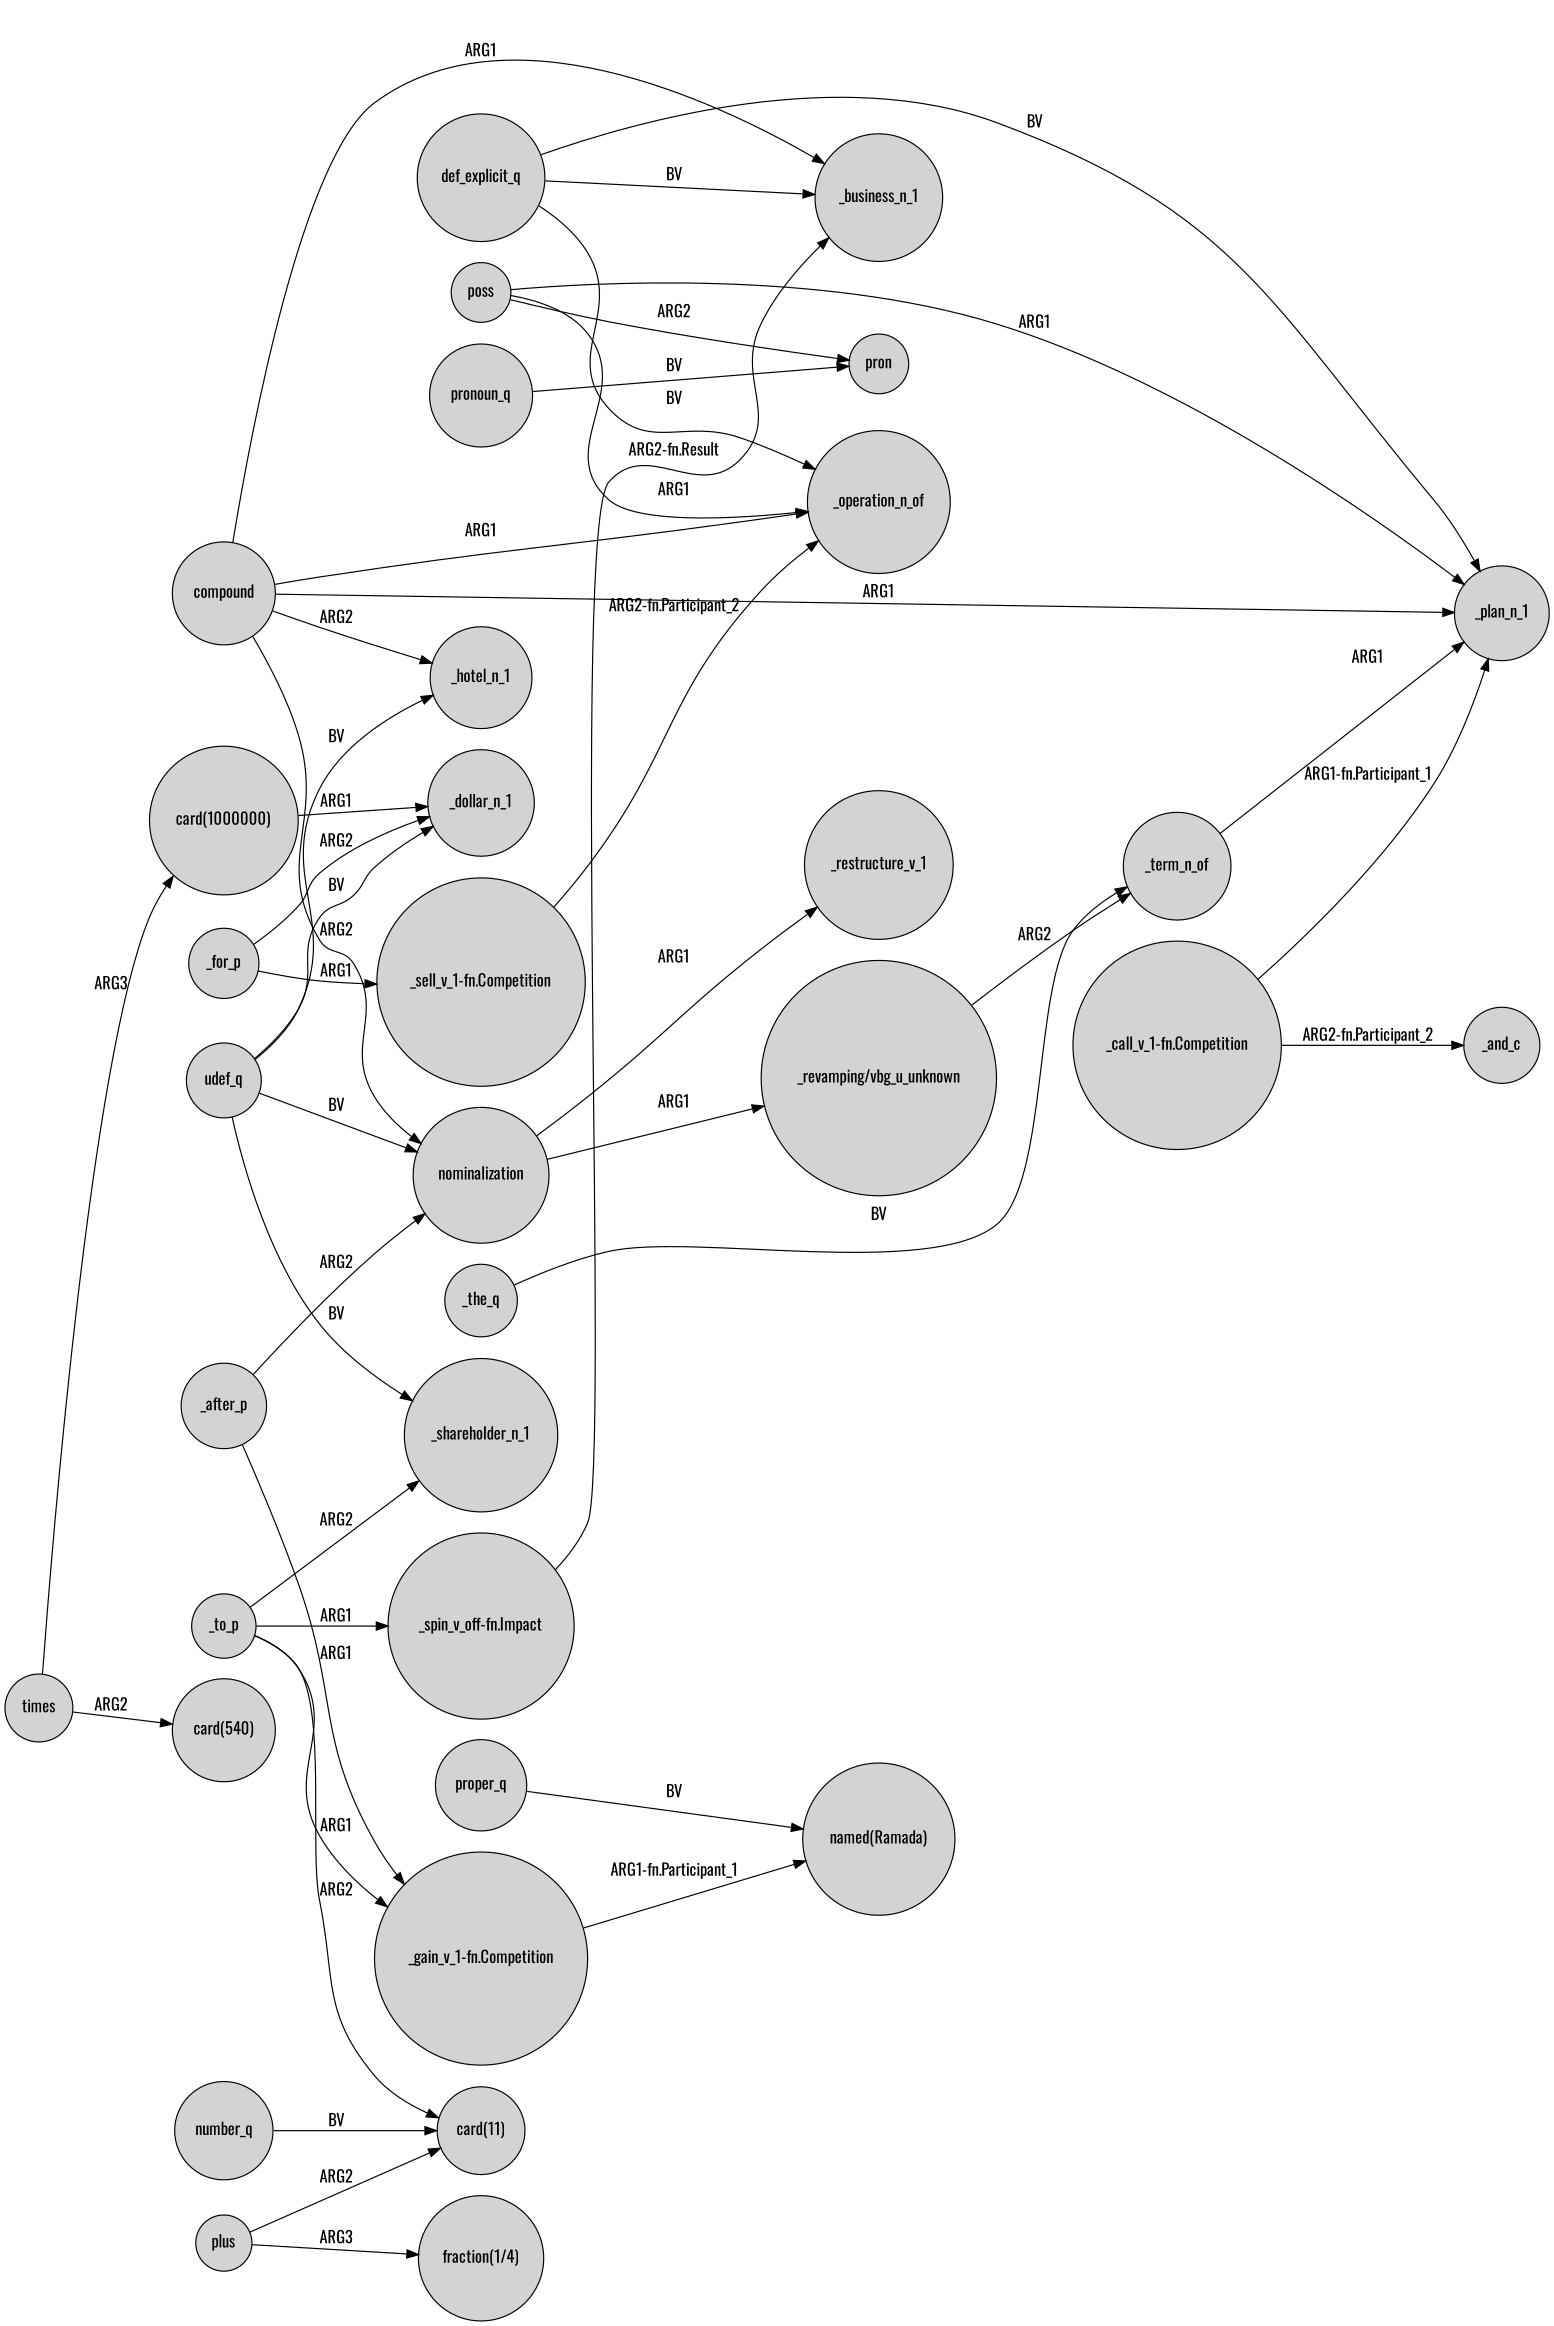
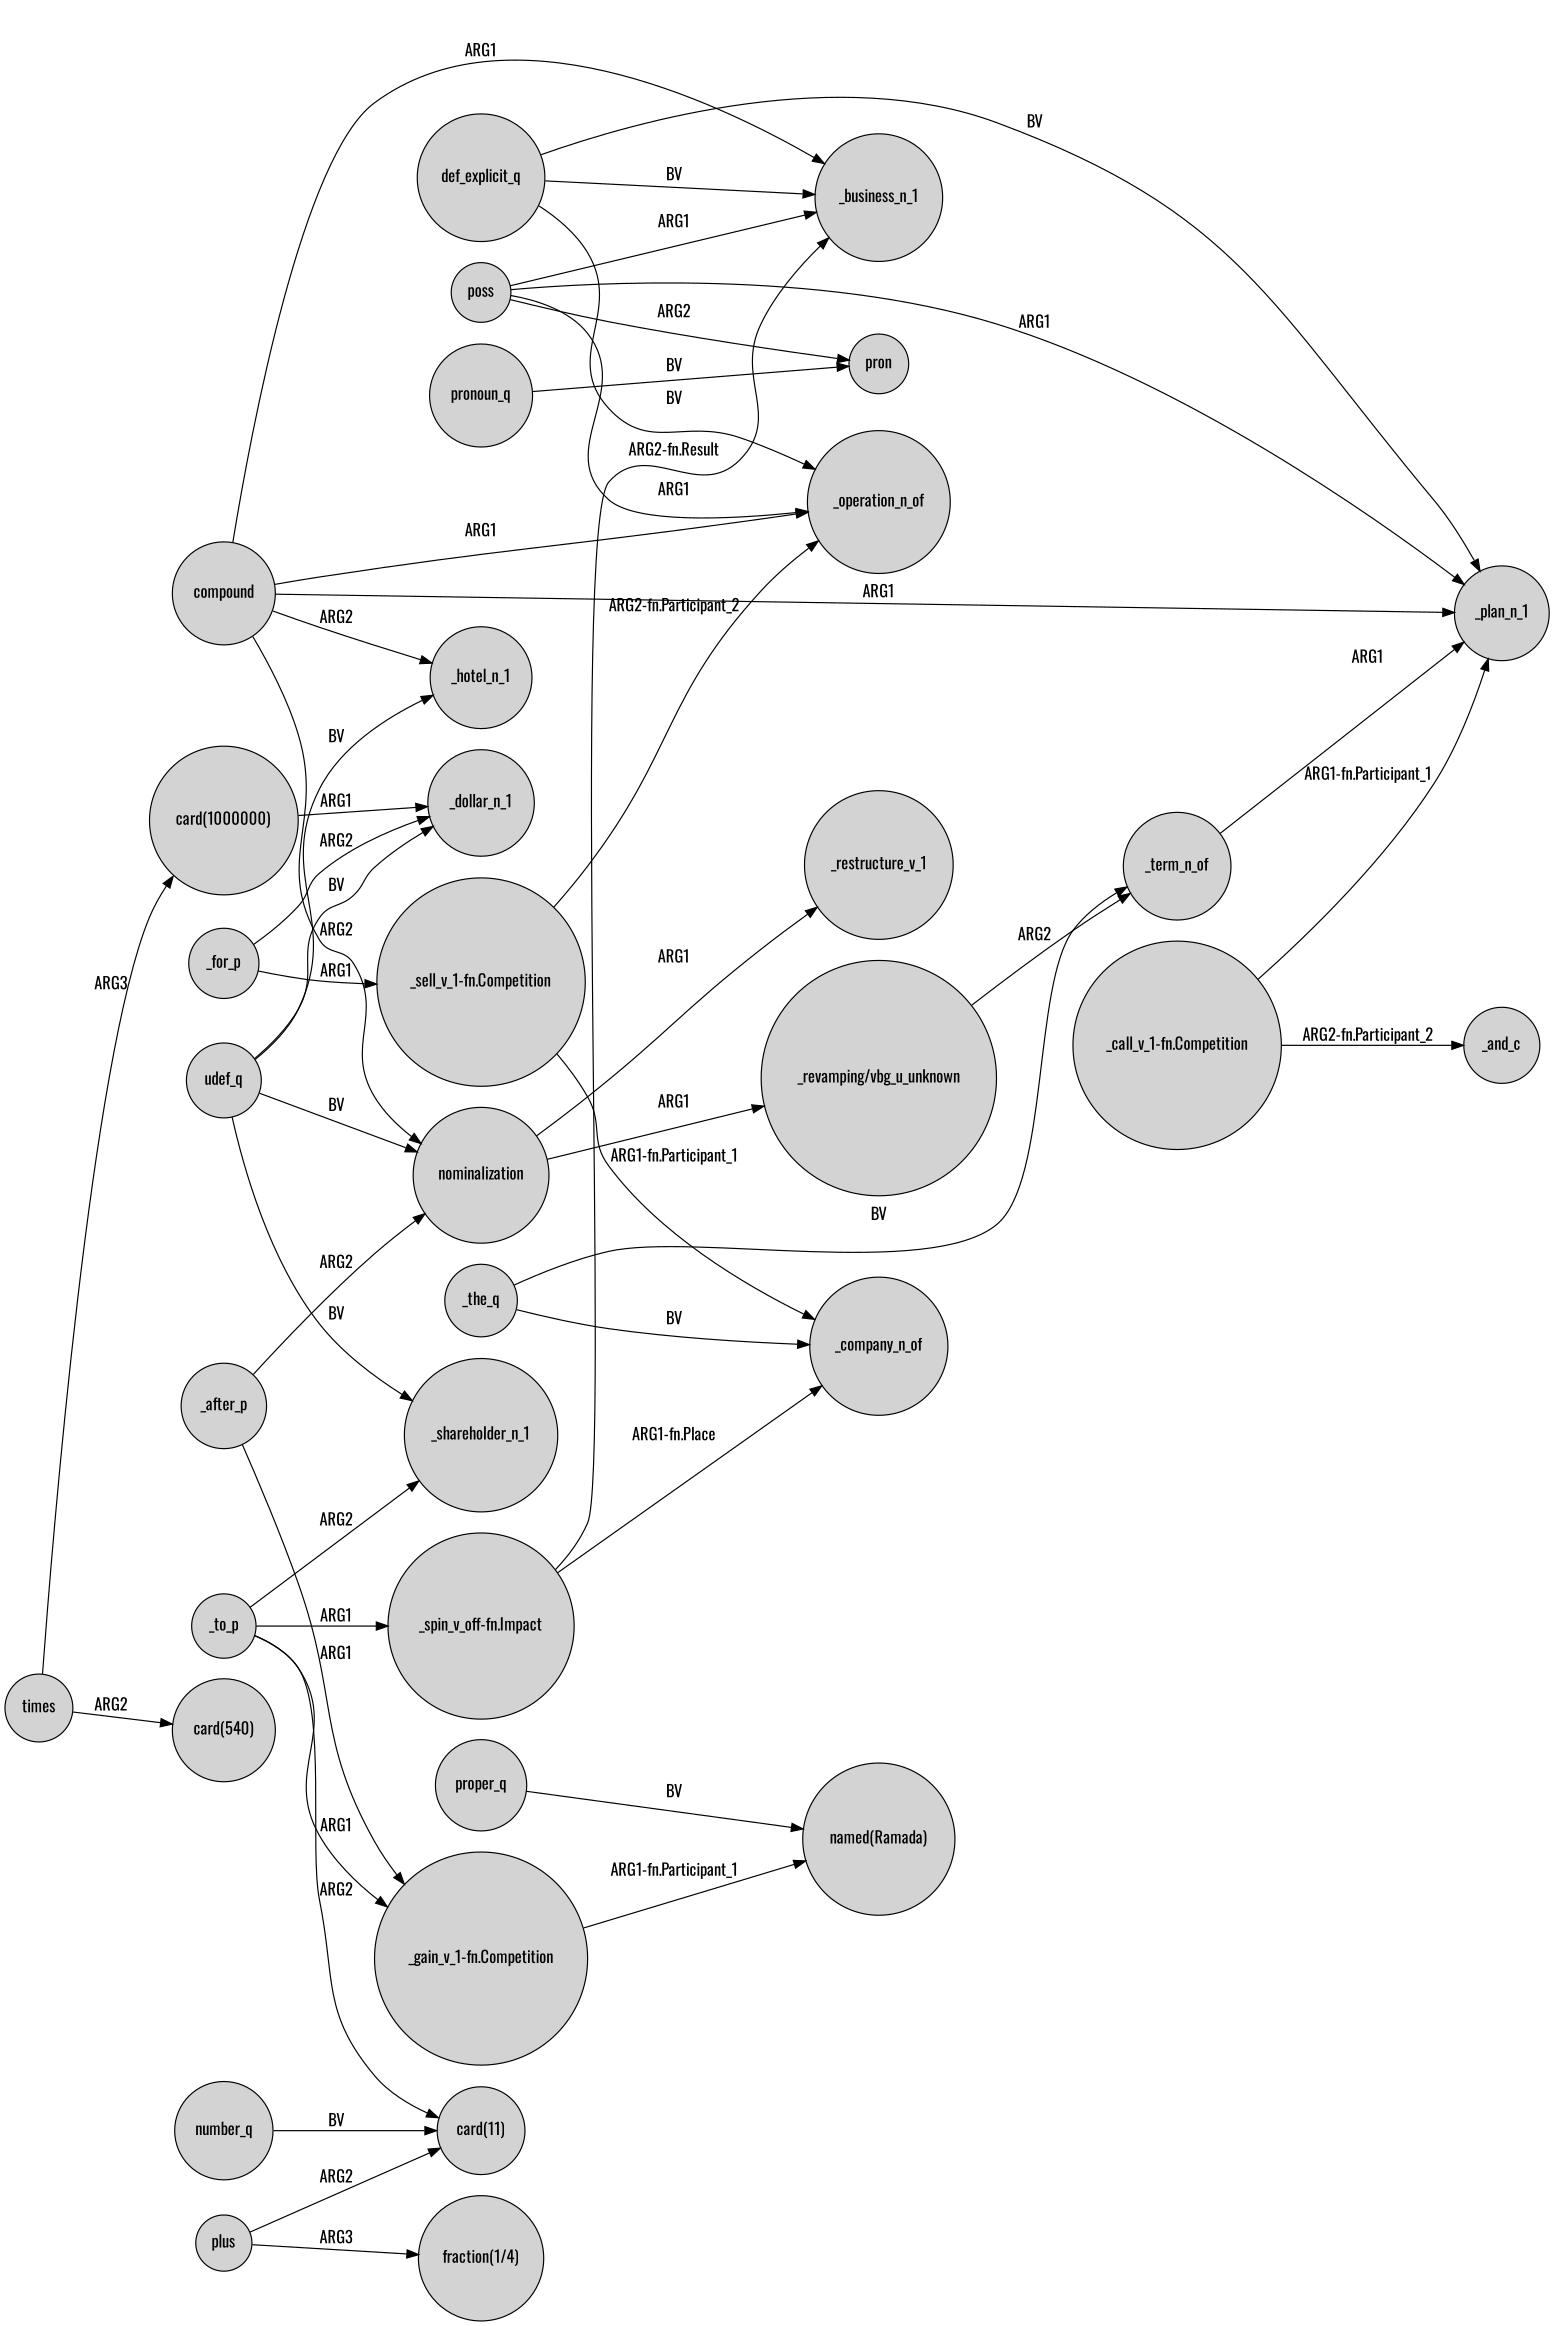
  digraph {
    fontname=Oswald
    rankdir=LR
    node [fontname=Oswald shape=circle style=filled]
    edge [fontname=Oswald]
    def_explicit_q
    _business_n_1
    _plan_n_1
    _operation_n_of
    _after_p
    "_gain_v_1-fn.Competition"
    nominalization
    "named(Ramada)"
    "_revamping/vbg_u_unknown"
    _restructure_v_1
    udef_q
    _shareholder_n_1
    _hotel_n_1
    _dollar_n_1
    poss
    pron
    compound
    "_sell_v_1-fn.Competition"
+   _company_n_of
    "_spin_v_off-fn.Impact"
    _term_n_of
    times
    "card(1000000)"
    "card(540)"
    _to_p
    "card(11)"
    plus
    "fraction(1/4)"
    "_call_v_1-fn.Competition"
    _and_c
    _the_q
    pronoun_q
    proper_q
    _for_p
    number_q
    def_explicit_q -> _business_n_1 [label=BV]
    def_explicit_q -> _plan_n_1 [label=BV]
    def_explicit_q -> _operation_n_of [label=BV]
    _after_p -> "_gain_v_1-fn.Competition" [label=ARG1]
    _after_p -> nominalization [label=ARG2]
    "_gain_v_1-fn.Competition" -> "named(Ramada)" [label="ARG1-fn.Participant_1"]
    nominalization -> "_revamping/vbg_u_unknown" [label=ARG1]
    nominalization -> _restructure_v_1 [label=ARG1]
    "_revamping/vbg_u_unknown" -> _term_n_of [label=ARG2]
    udef_q -> nominalization [label=BV]
    udef_q -> _shareholder_n_1 [label=BV]
    udef_q -> _hotel_n_1 [label=BV]
    udef_q -> _dollar_n_1 [label=BV]
+   poss -> _business_n_1 [label=ARG1]
    poss -> _plan_n_1 [label=ARG1]
    poss -> _operation_n_of [label=ARG1]
    poss -> pron [label=ARG2]
    compound -> _business_n_1 [label=ARG1]
    compound -> _plan_n_1 [label=ARG1]
    compound -> _operation_n_of [label=ARG1]
    compound -> nominalization [label=ARG2]
    compound -> _hotel_n_1 [label=ARG2]
    "_sell_v_1-fn.Competition" -> _operation_n_of [label="ARG2-fn.Participant_2"]
+   "_sell_v_1-fn.Competition" -> _company_n_of [label="ARG1-fn.Participant_1"]
    "_spin_v_off-fn.Impact" -> _business_n_1 [label="ARG2-fn.Result"]
+   "_spin_v_off-fn.Impact" -> _company_n_of [label="ARG1-fn.Place"]
    _term_n_of -> _plan_n_1 [label=ARG1]
    times -> "card(1000000)" [label=ARG3]
    times -> "card(540)" [label=ARG2]
    "card(1000000)" -> _dollar_n_1 [label=ARG1]
    _to_p -> "_gain_v_1-fn.Competition" [label=ARG1]
    _to_p -> _shareholder_n_1 [label=ARG2]
    _to_p -> "_spin_v_off-fn.Impact" [label=ARG1]
    _to_p -> "card(11)" [label=ARG2]
    plus -> "card(11)" [label=ARG2]
    plus -> "fraction(1/4)" [label=ARG3]
    "_call_v_1-fn.Competition" -> _plan_n_1 [label="ARG1-fn.Participant_1"]
    "_call_v_1-fn.Competition" -> _and_c [label="ARG2-fn.Participant_2"]
+   _the_q -> _company_n_of [label=BV]
    _the_q -> _term_n_of [label=BV]
    pronoun_q -> pron [label=BV]
    proper_q -> "named(Ramada)" [label=BV]
    _for_p -> _dollar_n_1 [label=ARG2]
    _for_p -> "_sell_v_1-fn.Competition" [label=ARG1]
    number_q -> "card(11)" [label=BV]
  }
